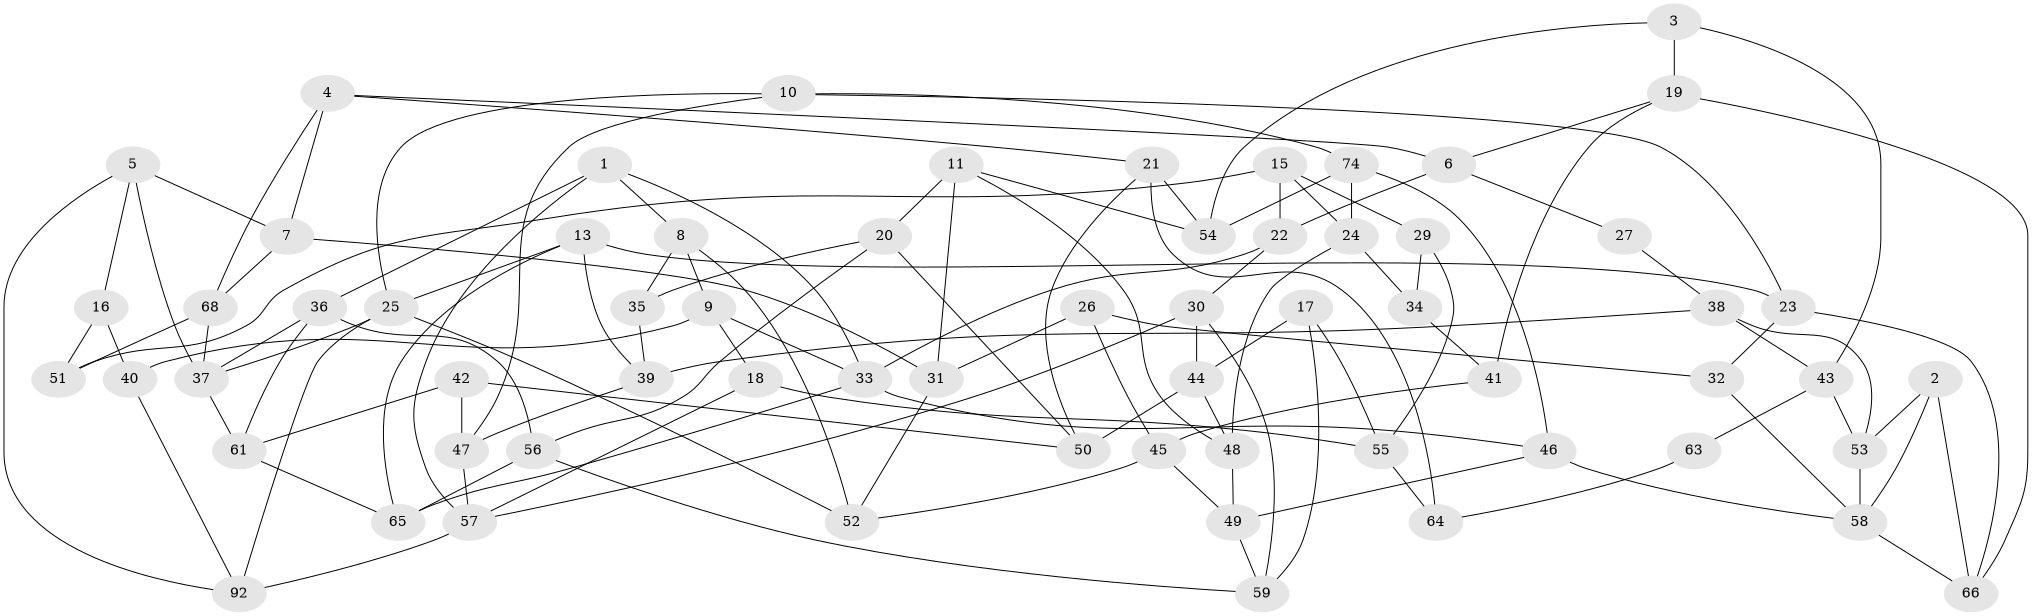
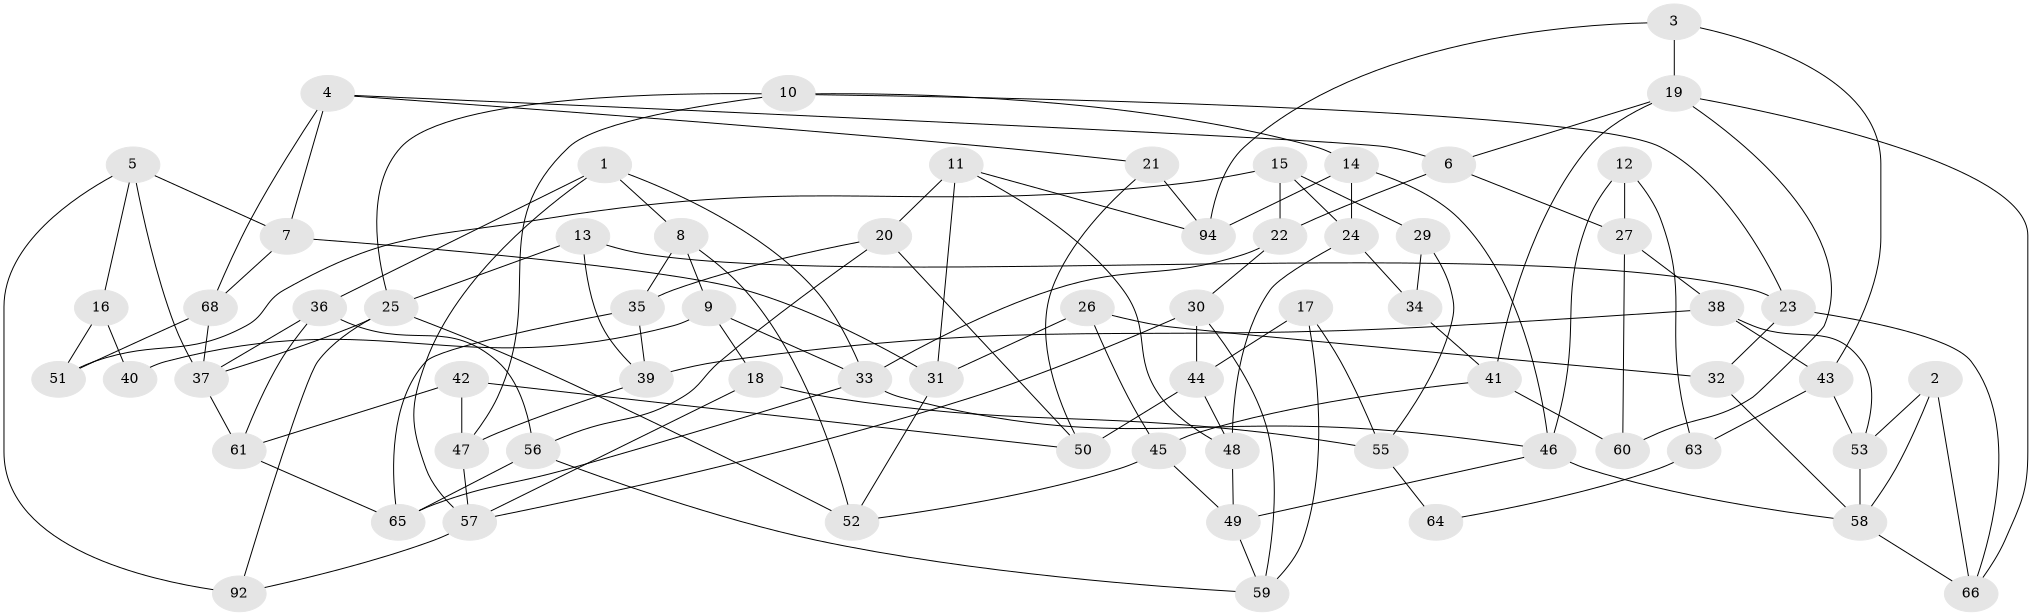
  graph {
    node [color=gray90 style=filled]
    1
    8
    36
    57
    33
    9
    35
    52
    17
    44
    55
    59
    56
    37
    61
    n16 [label=92]
    2
    53
    58
    66
    6
    22
    27
    3
    19
    43
-   54
+   54 [label=94]
    41
+   60
    32
    63
    4
    7
    21
    n35 [label=68]
    31
    64
    50
    51
    5
    16
    40
    30
    38
    18
    39
    65
    46
    10
-   14 [label=74]
+   14
    23
    47
    25
    24
    11
    20
    48
    49
+   12
    13
    29
    34
    15
    26
    45
    42
    1 -- 8
    1 -- 36
    1 -- 57
    1 -- 33
    8 -- 9
    8 -- 35
    8 -- 52
    36 -- 56
    36 -- 37
    36 -- 61
    57 -- n16
    33 -- 65
    33 -- 46
    9 -- 33
    9 -- 40
    9 -- 18
    35 -- 39
-   13 -- 65
+   35 -- 65
    17 -- 44
    17 -- 55
    17 -- 59
    44 -- 50
    44 -- 48
    55 -- 64
    56 -- 59
    56 -- 65
    37 -- 61
    61 -- 65
    2 -- 53
    2 -- 58
    2 -- 66
    53 -- 58
    58 -- 66
    6 -- 22
    6 -- 27
    22 -- 33
    22 -- 30
+   27 -- 60
    27 -- 38
    3 -- 19
    3 -- 43
    3 -- 54
    19 -- 66
    19 -- 6
    19 -- 41
+   19 -- 60
    43 -- 53
    43 -- 63
+   41 -- 60
    41 -- 45
    32 -- 58
    63 -- 64
    4 -- 6
    4 -- 7
    4 -- 21
    4 -- n35
    7 -- n35
    7 -- 31
    21 -- 54
-   21 -- 64
    21 -- 50
    n35 -- 37
    n35 -- 51
    31 -- 52
    5 -- 37
    5 -- n16
    5 -- 7
    5 -- 16
    16 -- 51
    16 -- 40
-   40 -- n16
    30 -- 57
    30 -- 44
    30 -- 59
    38 -- 53
    38 -- 43
    38 -- 39
    18 -- 57
    18 -- 55
    39 -- 47
    46 -- 58
    46 -- 49
    10 -- 14
    10 -- 23
    10 -- 47
    10 -- 25
    14 -- 54
    14 -- 46
    14 -- 24
    23 -- 66
    23 -- 32
    47 -- 57
    25 -- 52
    25 -- 37
    25 -- n16
    24 -- 48
    24 -- 34
    11 -- 54
    11 -- 31
    11 -- 20
    11 -- 48
    20 -- 35
    20 -- 56
    20 -- 50
    48 -- 49
    49 -- 59
+   12 -- 27
+   12 -- 63
+   12 -- 46
    13 -- 39
    13 -- 23
    13 -- 25
    29 -- 55
    29 -- 34
    34 -- 41
    15 -- 22
    15 -- 51
    15 -- 24
    15 -- 29
    26 -- 32
    26 -- 31
    26 -- 45
    45 -- 52
    45 -- 49
    42 -- 61
    42 -- 50
    42 -- 47
  }
